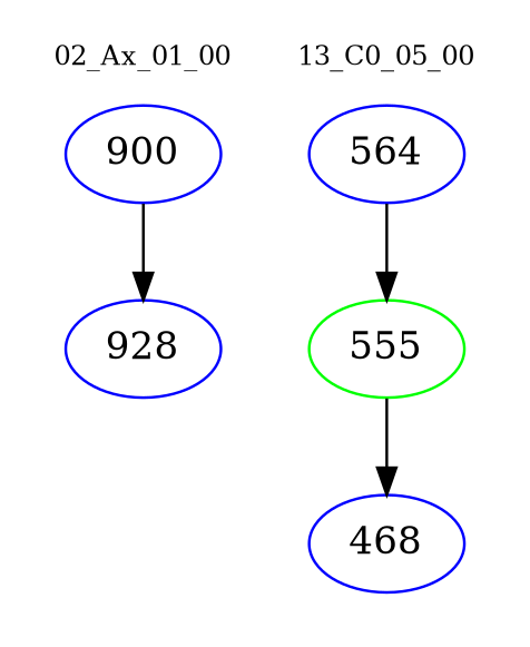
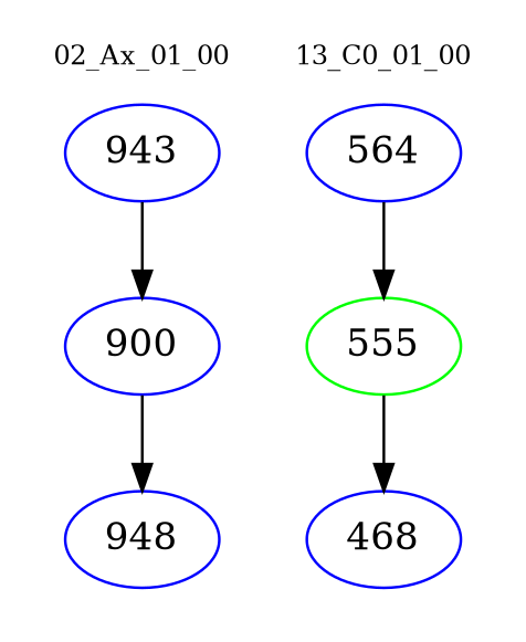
  digraph {
    node [color=blue]
    edge [color=black]
+   n1 [label=943]
    n2 [label=900]
-   n3 [label=928]
+   n3 [label=948]
    n4 [label=564]
    n5 [color=green label=555]
    n6 [label=468]
    subgraph cluster_1 {
      color=white
      fontsize=10
      label="02_Ax_01_00"
+     n1
      n2
      n3
    }
    subgraph cluster_2 {
      color=white
      fontsize=10
-     label="13_C0_05_00"
+     label="13_C0_01_00"
      n4
      n5
      n6
    }
+   n1 -> n2
    n2 -> n3
    n4 -> n5
    n5 -> n6
  }
